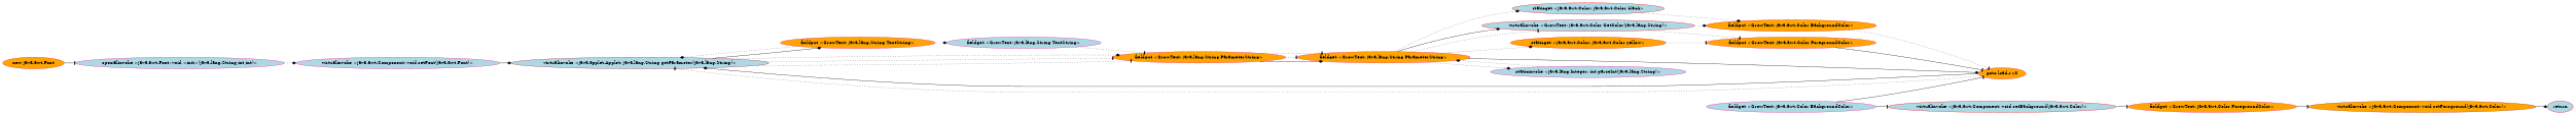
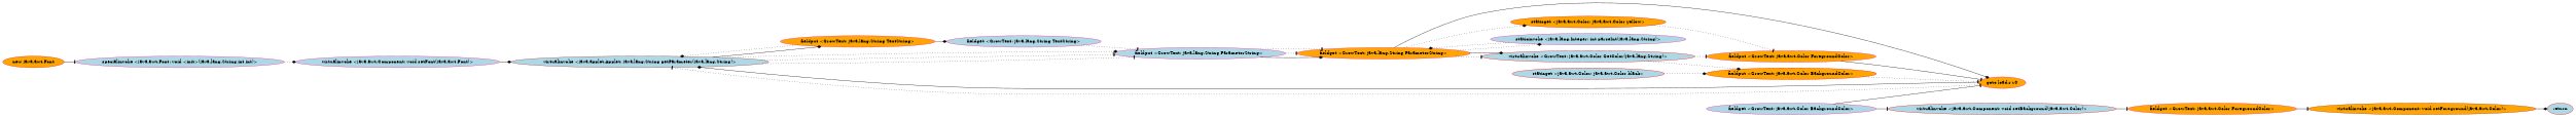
  digraph {
    rankdir=LR
    node [color=deeppink fillcolor=lightblue style=filled]
    edge [arrowhead=diamond style=dotted]
    "new java.awt.Font" [color=red fillcolor=orange]
    "specialinvoke <java.awt.Font: void <init>(java.lang.String,int,int)>"
    "virtualinvoke <java.awt.Component: void setFont(java.awt.Font)>"
    "virtualinvoke <java.applet.Applet: java.lang.String getParameter(java.lang.String)>" [color=brown]
    "fieldput <GrowText: java.lang.String TextString>" [fillcolor=orange]
-   "fieldput <GrowText: java.lang.String ParameterString>" [fillcolor=orange]
+   "fieldput <GrowText: java.lang.String ParameterString>"
    "fieldget <GrowText: java.lang.String TextString>"
    "fieldget <GrowText: java.lang.String ParameterString>" [fillcolor=orange]
    "staticget <java.awt.Color: java.awt.Color black>" [color=red]
    "goto load.r r0" [fillcolor=orange]
    "staticget <java.awt.Color: java.awt.Color yellow>" [color=red fillcolor=orange]
    "staticinvoke <java.lang.Integer: int parseInt(java.lang.String)>"
    "virtualinvoke <GrowText: java.awt.Color GetColor(java.lang.String)>" [color=red]
    "fieldput <GrowText: java.awt.Color BackgroundColor>" [color=red fillcolor=orange]
    "fieldput <GrowText: java.awt.Color ForegroundColor>" [fillcolor=orange]
    "fieldget <GrowText: java.awt.Color BackgroundColor>"
    "virtualinvoke <java.awt.Component: void setBackground(java.awt.Color)>" [color=red]
    "fieldget <GrowText: java.awt.Color ForegroundColor>" [fillcolor=orange]
    "virtualinvoke <java.awt.Component: void setForeground(java.awt.Color)>" [color=brown fillcolor=orange]
    return [color=red]
    "new java.awt.Font" -> "specialinvoke <java.awt.Font: void <init>(java.lang.String,int,int)>" [arrowhead=tee style=solid]
    "specialinvoke <java.awt.Font: void <init>(java.lang.String,int,int)>" -> "virtualinvoke <java.awt.Component: void setFont(java.awt.Font)>"
    "virtualinvoke <java.awt.Component: void setFont(java.awt.Font)>" -> "virtualinvoke <java.applet.Applet: java.lang.String getParameter(java.lang.String)>" [style=solid]
    "virtualinvoke <java.applet.Applet: java.lang.String getParameter(java.lang.String)>" -> "fieldput <GrowText: java.lang.String TextString>" [style=solid]
    "virtualinvoke <java.applet.Applet: java.lang.String getParameter(java.lang.String)>" -> "fieldput <GrowText: java.lang.String ParameterString>" [arrowhead=tee]
    "virtualinvoke <java.applet.Applet: java.lang.String getParameter(java.lang.String)>" -> "fieldput <GrowText: java.lang.String ParameterString>" [arrowhead=tee]
    "virtualinvoke <java.applet.Applet: java.lang.String getParameter(java.lang.String)>" -> "fieldput <GrowText: java.lang.String ParameterString>"
    "fieldput <GrowText: java.lang.String TextString>" -> "virtualinvoke <java.applet.Applet: java.lang.String getParameter(java.lang.String)>"
-   "fieldput <GrowText: java.lang.String TextString>" -> "fieldget <GrowText: java.lang.String TextString>"
+   "fieldput <GrowText: java.lang.String TextString>" -> "fieldget <GrowText: java.lang.String TextString>" [style=solid]
    "fieldput <GrowText: java.lang.String ParameterString>" -> "fieldget <GrowText: java.lang.String ParameterString>" [style=solid]
    "fieldput <GrowText: java.lang.String ParameterString>" -> "fieldget <GrowText: java.lang.String ParameterString>" [arrowhead=tee]
    "fieldput <GrowText: java.lang.String ParameterString>" -> "fieldget <GrowText: java.lang.String ParameterString>" [arrowhead=tee]
    "fieldget <GrowText: java.lang.String TextString>" -> "fieldput <GrowText: java.lang.String ParameterString>" [arrowhead=tee]
-   "fieldget <GrowText: java.lang.String ParameterString>" -> "staticget <java.awt.Color: java.awt.Color black>"
    "fieldget <GrowText: java.lang.String ParameterString>" -> "goto load.r r0" [style=solid]
    "fieldget <GrowText: java.lang.String ParameterString>" -> "staticget <java.awt.Color: java.awt.Color yellow>"
    "fieldget <GrowText: java.lang.String ParameterString>" -> "staticinvoke <java.lang.Integer: int parseInt(java.lang.String)>"
    "fieldget <GrowText: java.lang.String ParameterString>" -> "virtualinvoke <GrowText: java.awt.Color GetColor(java.lang.String)>" [arrowhead=tee]
    "fieldget <GrowText: java.lang.String ParameterString>" -> "virtualinvoke <GrowText: java.awt.Color GetColor(java.lang.String)>" [style=solid]
    "staticget <java.awt.Color: java.awt.Color black>" -> "fieldput <GrowText: java.awt.Color BackgroundColor>"
    "goto load.r r0" -> "virtualinvoke <java.applet.Applet: java.lang.String getParameter(java.lang.String)>" [arrowhead=tee]
    "goto load.r r0" -> "virtualinvoke <java.applet.Applet: java.lang.String getParameter(java.lang.String)>" [style=solid]
    "staticget <java.awt.Color: java.awt.Color yellow>" -> "fieldput <GrowText: java.awt.Color ForegroundColor>" [arrowhead=tee]
    "staticinvoke <java.lang.Integer: int parseInt(java.lang.String)>" -> "fieldget <GrowText: java.lang.String ParameterString>"
    "virtualinvoke <GrowText: java.awt.Color GetColor(java.lang.String)>" -> "fieldput <GrowText: java.awt.Color BackgroundColor>"
    "virtualinvoke <GrowText: java.awt.Color GetColor(java.lang.String)>" -> "fieldput <GrowText: java.awt.Color ForegroundColor>" [arrowhead=tee]
    "fieldput <GrowText: java.awt.Color BackgroundColor>" -> "goto load.r r0" [arrowhead=tee]
    "fieldput <GrowText: java.awt.Color ForegroundColor>" -> "goto load.r r0" [arrowhead=tee style=solid]
    "fieldget <GrowText: java.awt.Color BackgroundColor>" -> "goto load.r r0" [arrowhead=tee style=solid]
    "fieldget <GrowText: java.awt.Color BackgroundColor>" -> "virtualinvoke <java.awt.Component: void setBackground(java.awt.Color)>" [arrowhead=tee style=solid]
    "virtualinvoke <java.awt.Component: void setBackground(java.awt.Color)>" -> "fieldget <GrowText: java.awt.Color ForegroundColor>" [arrowhead=tee style=solid]
    "fieldget <GrowText: java.awt.Color ForegroundColor>" -> "virtualinvoke <java.awt.Component: void setForeground(java.awt.Color)>" [arrowhead=tee style=solid]
    "virtualinvoke <java.awt.Component: void setForeground(java.awt.Color)>" -> return [style=solid]
  }
